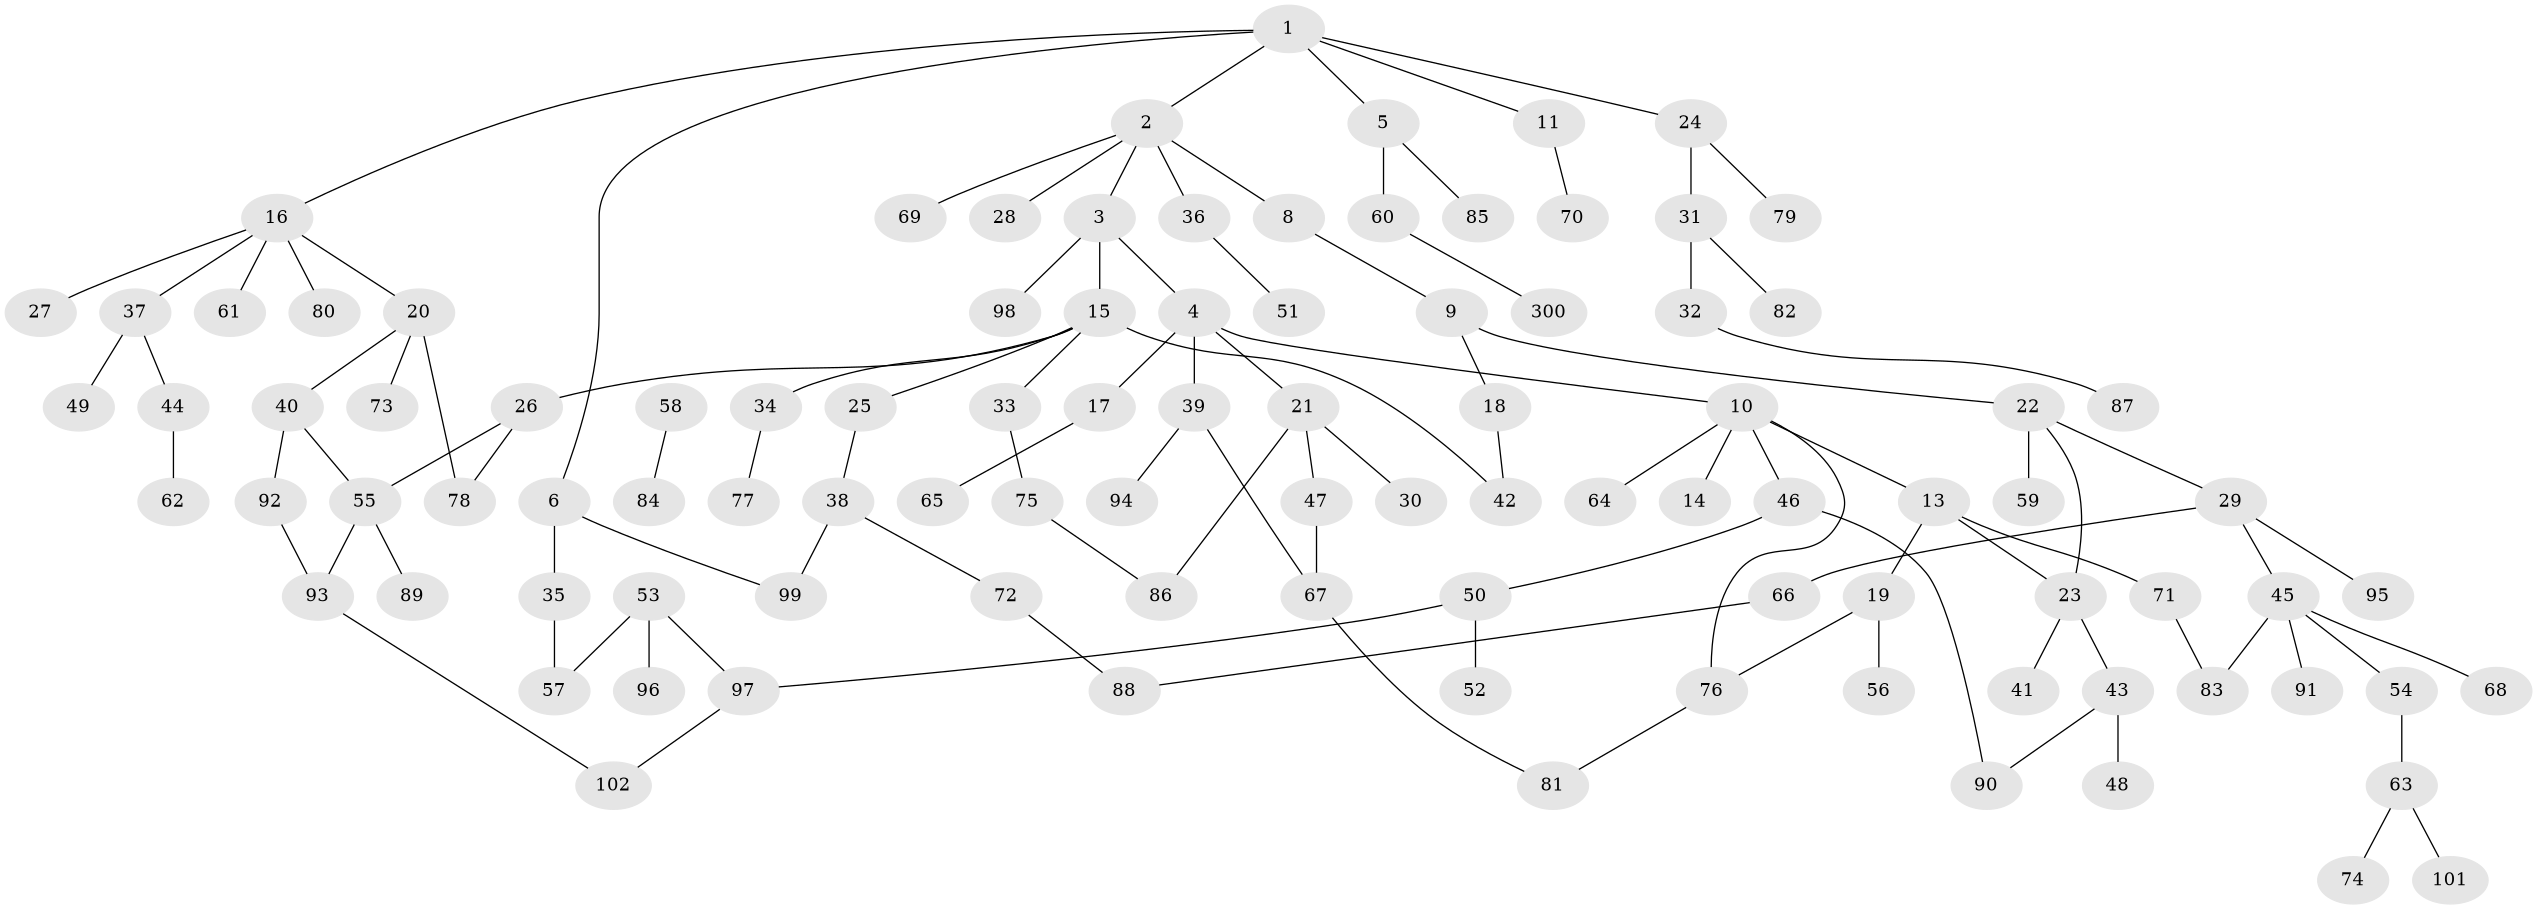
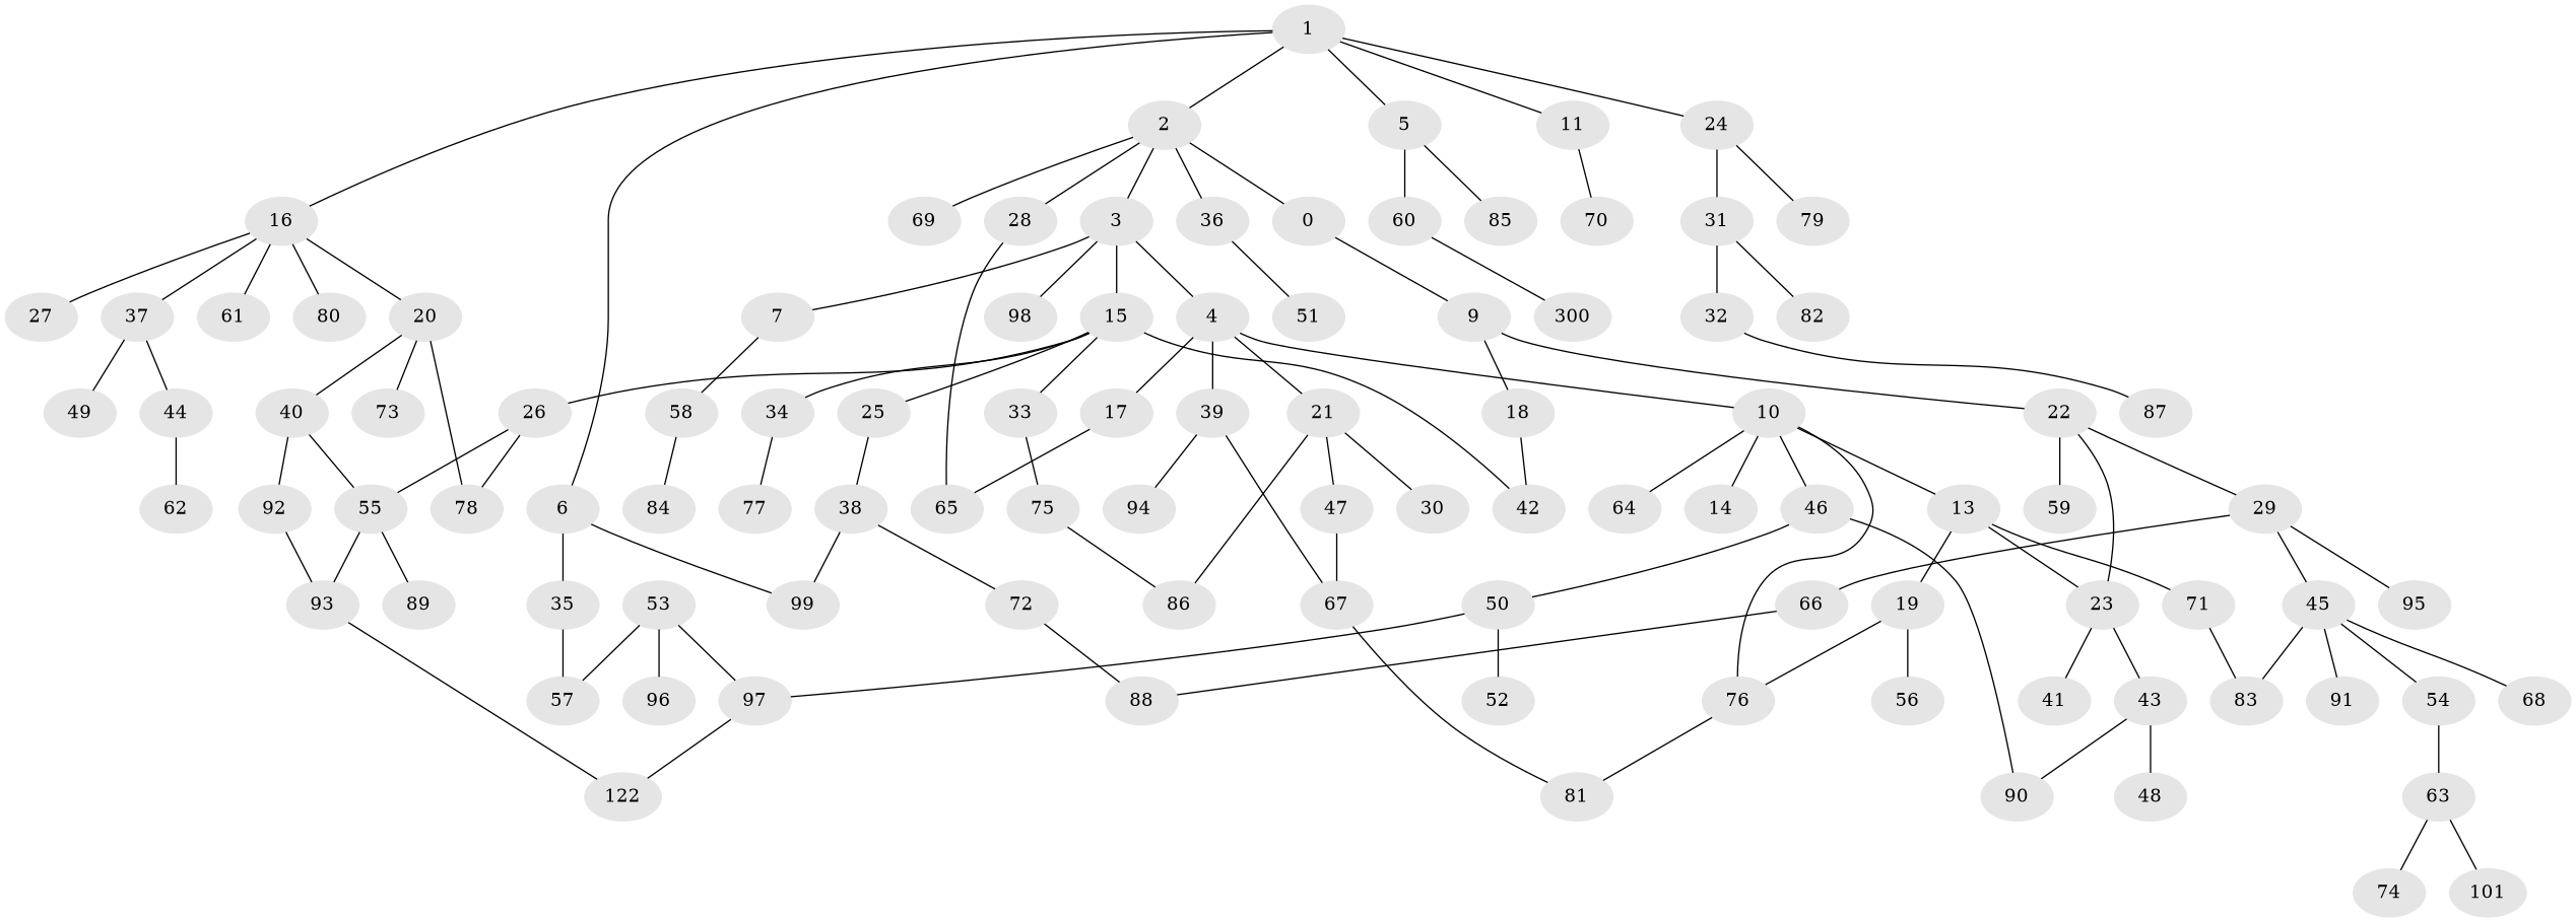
  graph {
    node [color=gray90 style=filled]
    1
    2
    5
    6
    11
    16
    24
    3
-   8
+   8 [label=0]
    28
    36
    69
    60
    85
    35
    99
    70
    20
    27
    37
    61
    80
    31
    79
    4
+   7
    15
    98
    9
    65
    51
    10
    17
    21
    39
    58
    25
    26
    33
    34
    42
    13
    14
    46
    64
    76
    30
    47
    86
    67
    94
    n52 [label=300]
    57
    84
    18
    22
    23
    29
    59
    19
    71
    90
    50
    81
    56
    41
    43
    83
    38
    78
    55
    75
    77
    40
    73
    44
    49
    92
    45
    66
    95
    48
    32
    82
    72
    89
    93
    54
    68
    91
    88
    87
    62
    53
    97
    96
    63
    52
-   102
+   102 [label=122]
    74
    101
    1 -- 2
    1 -- 5
    1 -- 6
    1 -- 11
    1 -- 16
    1 -- 24
    2 -- 3
    2 -- 8
    2 -- 28
    2 -- 36
    2 -- 69
    5 -- 60
    5 -- 85
    6 -- 35
    6 -- 99
    11 -- 70
    16 -- 20
    16 -- 27
    16 -- 37
    16 -- 61
    16 -- 80
    24 -- 31
    24 -- 79
    3 -- 4
+   3 -- 7
    3 -- 15
    3 -- 98
    8 -- 9
+   28 -- 65
    36 -- 51
    60 -- n52
    35 -- 57
    20 -- 78
    20 -- 40
    20 -- 73
    37 -- 44
    37 -- 49
    31 -- 32
    31 -- 82
    4 -- 10
    4 -- 17
    4 -- 21
    4 -- 39
+   7 -- 58
    15 -- 25
    15 -- 26
    15 -- 33
    15 -- 34
    15 -- 42
    9 -- 18
    9 -- 22
    10 -- 13
    10 -- 14
    10 -- 46
    10 -- 64
    10 -- 76
    17 -- 65
    21 -- 30
    21 -- 47
    21 -- 86
    39 -- 67
    39 -- 94
    58 -- 84
    25 -- 38
    26 -- 78
    26 -- 55
    33 -- 75
    34 -- 77
    13 -- 23
    13 -- 19
    13 -- 71
    46 -- 90
    46 -- 50
    76 -- 81
    47 -- 67
    67 -- 81
    18 -- 42
    22 -- 23
    22 -- 29
    22 -- 59
    23 -- 41
    23 -- 43
    29 -- 45
    29 -- 66
    29 -- 95
    19 -- 76
    19 -- 56
    71 -- 83
    50 -- 97
    50 -- 52
    43 -- 90
    43 -- 48
    38 -- 99
    38 -- 72
    55 -- 89
    55 -- 93
    75 -- 86
    40 -- 55
    40 -- 92
    44 -- 62
    92 -- 93
    45 -- 83
    45 -- 54
    45 -- 68
    45 -- 91
    66 -- 88
    32 -- 87
    72 -- 88
    93 -- 102
    54 -- 63
    53 -- 57
    53 -- 97
    53 -- 96
    97 -- 102
    63 -- 74
    63 -- 101
  }
